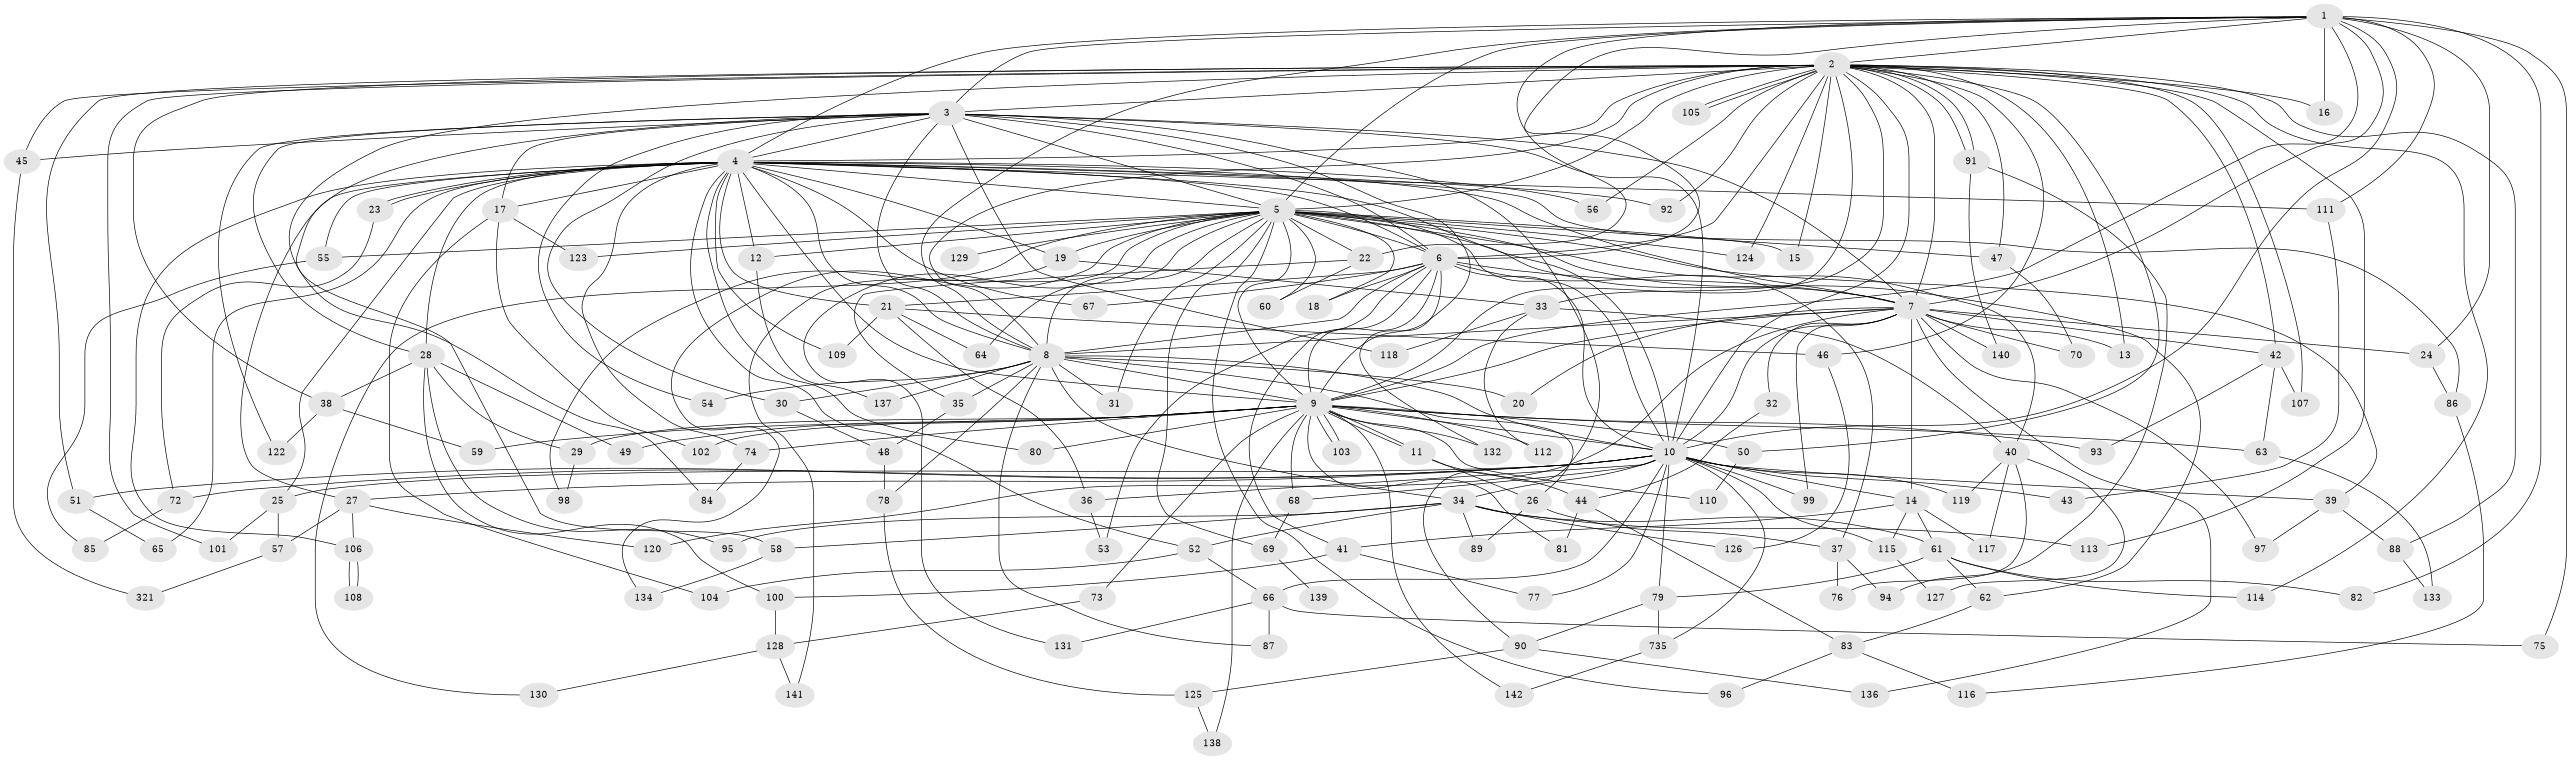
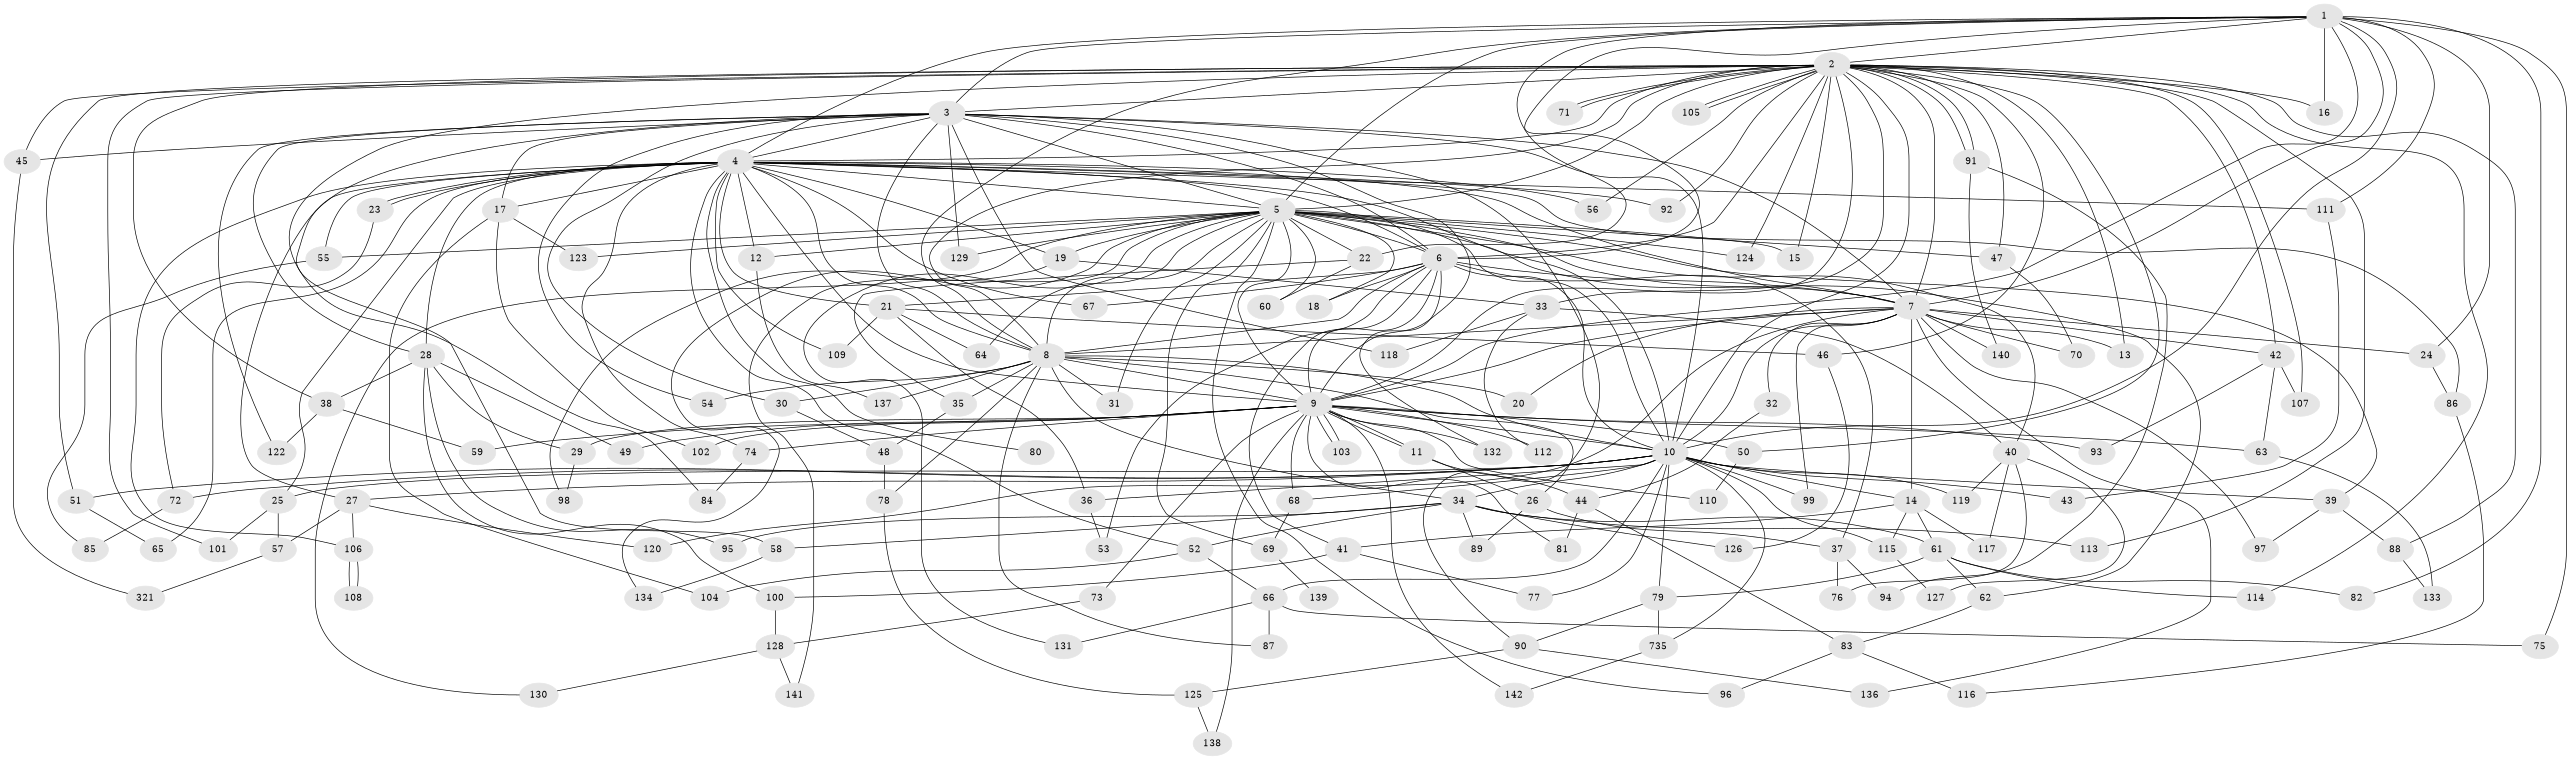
  graph {
    node [color=gray90 style=filled]
    1
    2
    3
    4
    5
    6
    7
    8
    9
    10
    16
    22
    24
    75
    82
    111
    13
    15
    33
    38
    42
    45
    46
    47
    50
    51
    56
+   71
    84
    88
    91
    92
    101
    105
    107
    113
    114
    124
    17
    28
    30
    54
    58
    90
    118
    122
    129
    12
    19
    21
    23
    25
    27
    52
    55
    65
    67
    74
    80
    86
    106
    109
    18
    31
    39
    40
    60
    62
    64
    69
    96
    123
    130
    131
    134
    141
    37
    41
    53
    132
    14
    20
    32
    70
    97
    99
    120
    136
    140
    26
    34
    35
    78
    87
    137
    73
    11
    29
    49
    59
    63
    68
    81
    93
    102
    103
    110
    112
    138
    142
    36
    43
    66
    72
    77
    79
    115
    119
    n119 [label=735]
    128
    n121 [label=321]
    126
    133
    94
    104
    95
    100
    48
    125
    98
    57
    85
    116
    108
    117
    76
    127
    83
    139
    61
    44
    89
    1 -- 2
    1 -- 3
    1 -- 4
    1 -- 5
    1 -- 6
    1 -- 7
    1 -- 8
    1 -- 9
    1 -- 10
    1 -- 16
    1 -- 22
    1 -- 24
    1 -- 75
    1 -- 82
    1 -- 111
    2 -- 3
    2 -- 4
    2 -- 5
    2 -- 6
    2 -- 7
    2 -- 8
    2 -- 9
    2 -- 10
    2 -- 16
    2 -- 13
    2 -- 15
    2 -- 33
    2 -- 38
    2 -- 42
    2 -- 45
    2 -- 46
    2 -- 47
    2 -- 50
    2 -- 51
    2 -- 56
+   2 -- 71
+   2 -- 71
    2 -- 84
    2 -- 88
    2 -- 91
    2 -- 91
    2 -- 92
    2 -- 101
    2 -- 105
    2 -- 105
    2 -- 107
    2 -- 113
    2 -- 114
    2 -- 124
    3 -- 4
    3 -- 5
    3 -- 6
    3 -- 7
    3 -- 8
    3 -- 9
    3 -- 10
    3 -- 45
    3 -- 17
    3 -- 28
    3 -- 30
    3 -- 54
    3 -- 58
    3 -- 90
    3 -- 118
    3 -- 122
+   3 -- 129
    4 -- 5
    4 -- 6
    4 -- 7
    4 -- 8
    4 -- 9
    4 -- 10
    4 -- 111
    4 -- 56
    4 -- 92
    4 -- 17
    4 -- 28
    4 -- 12
    4 -- 19
    4 -- 21
    4 -- 23
    4 -- 23
    4 -- 25
    4 -- 27
    4 -- 52
    4 -- 55
    4 -- 65
    4 -- 67
    4 -- 74
    4 -- 80
    4 -- 86
    4 -- 106
    4 -- 109
    5 -- 6
    5 -- 7
    5 -- 8
    5 -- 9
    5 -- 10
    5 -- 22
    5 -- 15
    5 -- 47
    5 -- 124
    5 -- 129
    5 -- 12
    5 -- 19
    5 -- 55
    5 -- 18
    5 -- 31
    5 -- 39
    5 -- 40
    5 -- 60
    5 -- 62
    5 -- 64
    5 -- 69
    5 -- 96
    5 -- 123
    5 -- 130
    5 -- 131
    5 -- 134
    5 -- 141
    6 -- 7
    6 -- 8
    6 -- 9
    6 -- 10
    6 -- 21
    6 -- 67
    6 -- 18
    6 -- 37
    6 -- 41
    6 -- 53
    6 -- 132
    7 -- 8
    7 -- 9
    7 -- 10
    7 -- 24
    7 -- 13
    7 -- 42
    7 -- 14
    7 -- 20
    7 -- 32
    7 -- 70
    7 -- 97
    7 -- 99
    7 -- 120
    7 -- 136
    7 -- 140
    8 -- 9
    8 -- 10
    8 -- 30
    8 -- 54
    8 -- 31
    8 -- 20
    8 -- 26
    8 -- 34
    8 -- 35
    8 -- 78
    8 -- 87
    8 -- 137
    9 -- 10
    9 -- 50
    9 -- 74
-   9 -- 80
    9 -- 132
    9 -- 73
    9 -- 11
    9 -- 11
    9 -- 29
    9 -- 49
    9 -- 59
    9 -- 63
    9 -- 68
    9 -- 81
    9 -- 93
    9 -- 102
    9 -- 103
    9 -- 103
    9 -- 110
    9 -- 112
    9 -- 138
    9 -- 142
    10 -- 51
    10 -- 25
    10 -- 27
    10 -- 39
    10 -- 14
    10 -- 99
    10 -- 34
    10 -- 68
    10 -- 36
    10 -- 43
    10 -- 66
    10 -- 72
    10 -- 77
    10 -- 79
    10 -- 115
    10 -- 119
    10 -- n119
    22 -- 60
    22 -- 35
    24 -- 86
    111 -- 43
    33 -- 118
    33 -- 40
    33 -- 112
    38 -- 122
    38 -- 59
    42 -- 107
    42 -- 63
    42 -- 93
    45 -- n121
    46 -- 126
    47 -- 70
    50 -- 110
    51 -- 65
    88 -- 133
    91 -- 140
    91 -- 94
    17 -- 123
    17 -- 102
    17 -- 104
    28 -- 38
    28 -- 29
    28 -- 49
    28 -- 95
    28 -- 100
    30 -- 48
    58 -- 134
    90 -- 136
    90 -- 125
    12 -- 137
    19 -- 33
    19 -- 98
    21 -- 46
    21 -- 109
    21 -- 64
    21 -- 36
    23 -- 72
    25 -- 101
    25 -- 57
    27 -- 106
    27 -- 120
    27 -- 57
    52 -- 66
    52 -- 104
    55 -- 85
    74 -- 84
    86 -- 116
    106 -- 108
    106 -- 108
    39 -- 88
    39 -- 97
    40 -- 119
    40 -- 117
    40 -- 76
    40 -- 127
    62 -- 83
    69 -- 139
    37 -- 94
    37 -- 76
    41 -- 77
    41 -- 100
    14 -- 41
    14 -- 115
    14 -- 117
    14 -- 61
    32 -- 44
    26 -- 37
    26 -- 89
    34 -- 113
    34 -- 58
    34 -- 52
    34 -- 126
    34 -- 95
    34 -- 61
    34 -- 89
    35 -- 48
    78 -- 125
    73 -- 128
    11 -- 26
    11 -- 44
    29 -- 98
    63 -- 133
    68 -- 69
    36 -- 53
    66 -- 75
    66 -- 131
    66 -- 87
    72 -- 85
    79 -- 90
    79 -- n119
    115 -- 127
    n119 -- 142
    128 -- 130
    128 -- 141
    100 -- 128
    48 -- 78
    125 -- 138
    57 -- n121
    83 -- 96
    83 -- 116
    61 -- 82
    61 -- 114
    61 -- 62
    61 -- 79
    44 -- 81
    44 -- 83
  }
